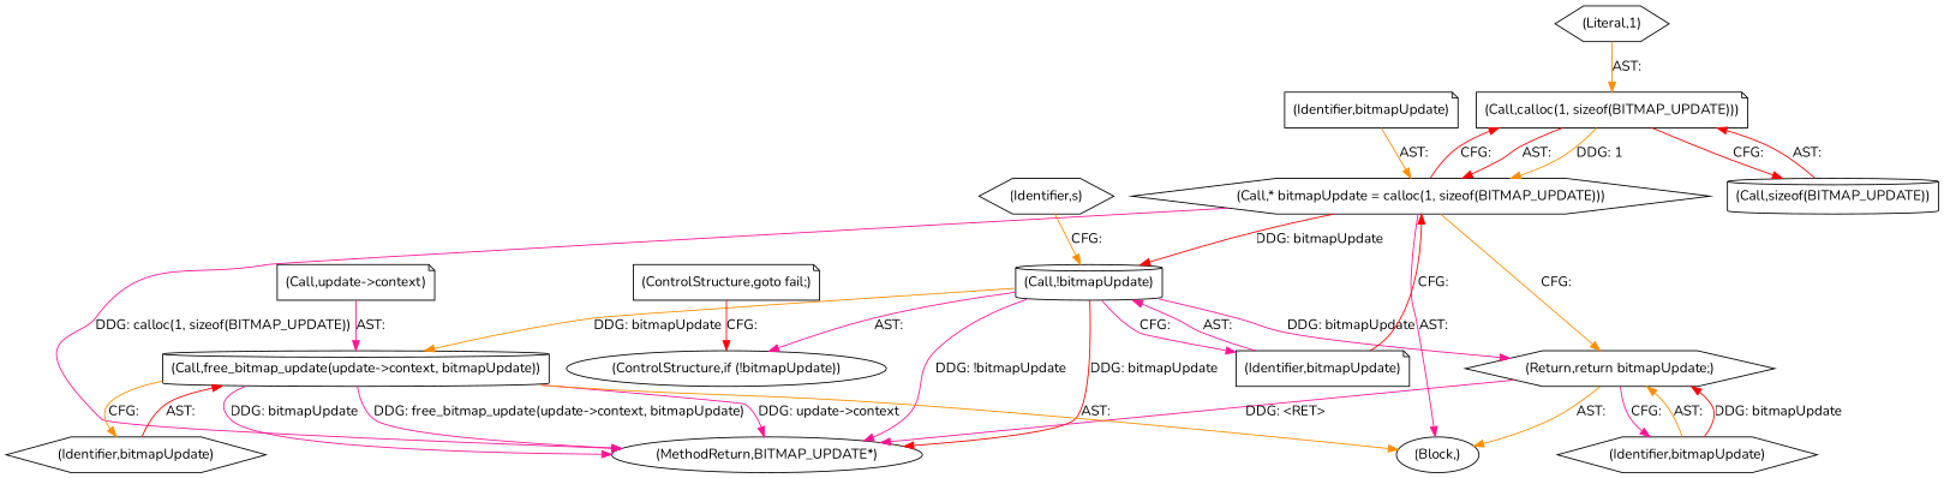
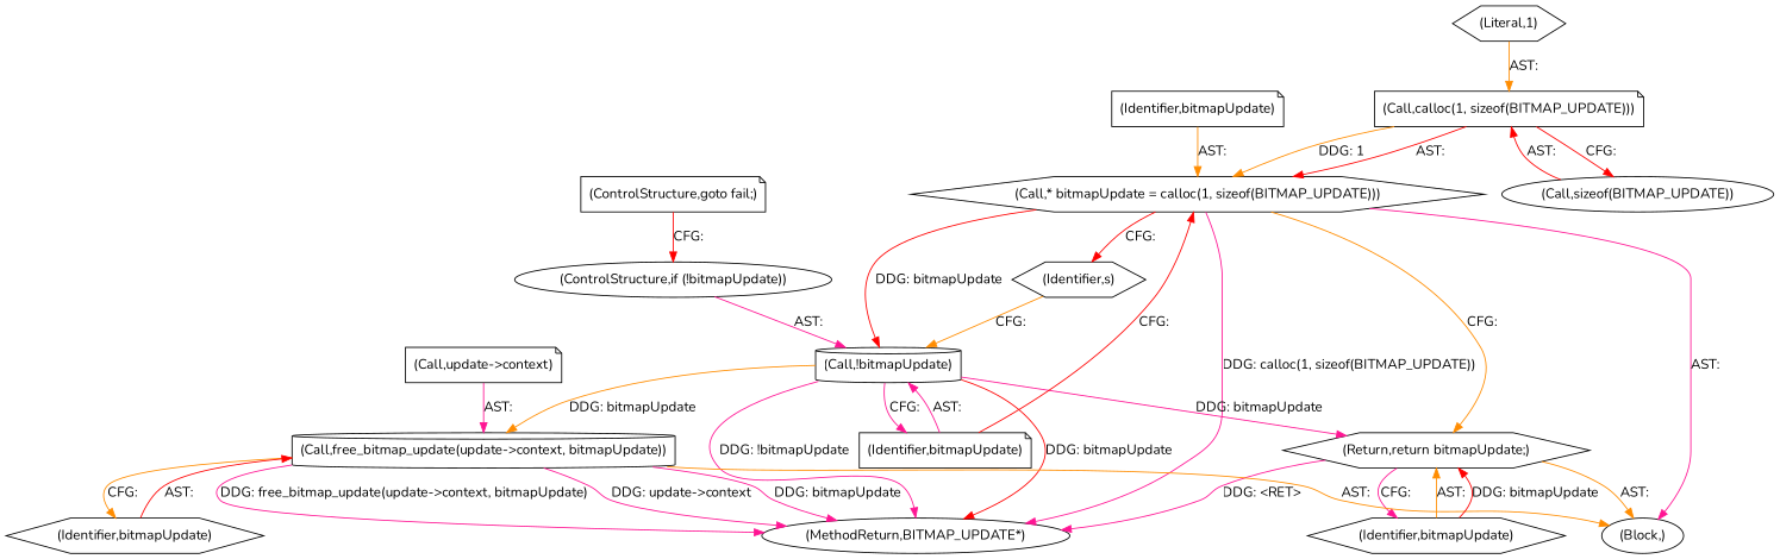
  digraph {
    fontname=Nunito
    node [fontname=Nunito shape=hexagon]
    edge [color=deeppink fontname=Nunito]
    n1 [label="(Call,calloc(1, sizeof(BITMAP_UPDATE)))" shape=note]
    n2 [label="(Call,* bitmapUpdate = calloc(1, sizeof(BITMAP_UPDATE)))"]
-   n3 [label="(Call,sizeof(BITMAP_UPDATE))" shape=cylinder]
+   n3 [label="(Call,sizeof(BITMAP_UPDATE))" shape=ellipse]
    n4 [label="(Call,!bitmapUpdate)" shape=cylinder]
    n5 [label="(MethodReturn,BITMAP_UPDATE*)" shape=ellipse]
    n6 [label="(Block,)" shape=ellipse]
    n7 [label="(Return,return bitmapUpdate;)"]
    n8 [label="(Call,free_bitmap_update(update->context, bitmapUpdate))" shape=cylinder]
    n9 [label="(Identifier,bitmapUpdate)" shape=note]
    n10 [label="(ControlStructure,if (!bitmapUpdate))" shape=ellipse]
    n11 [label="(Identifier,bitmapUpdate)"]
    n12 [label="(Identifier,bitmapUpdate)"]
    n13 [label="(Call,update->context)" shape=note]
    n14 [label="(Identifier,bitmapUpdate)" shape=note]
    n15 [label="(ControlStructure,goto fail;)" shape=note]
    n16 [label="(Identifier,s)"]
    n17 [label="(Literal,1)"]
    n1 -> n2 [color=red label="AST: "]
    n1 -> n2 [color=darkorange label="DDG: 1"]
    n1 -> n3 [color=red label="CFG: "]
-   n2 -> n1 [color=red label="CFG: "]
+   n2 -> n16 [color=red label="CFG: "]
    n2 -> n4 [color=red label="DDG: bitmapUpdate"]
    n2 -> n5 [label="DDG: calloc(1, sizeof(BITMAP_UPDATE))"]
    n2 -> n6 [label="AST: "]
    n2 -> n7 [color=darkorange label="CFG: "]
    n3 -> n1 [color=red label="AST: "]
    n4 -> n5 [label="DDG: !bitmapUpdate"]
    n4 -> n5 [color=red label="DDG: bitmapUpdate"]
    n4 -> n7 [label="DDG: bitmapUpdate"]
    n4 -> n8 [color=darkorange label="DDG: bitmapUpdate"]
    n4 -> n9 [label="CFG: "]
-   n4 -> n10 [label="AST: "]
+   n10 -> n4 [label="AST: "]
    n7 -> n5 [label="DDG: <RET>"]
    n7 -> n6 [color=darkorange label="AST: "]
    n7 -> n11 [label="CFG: "]
    n8 -> n5 [label="DDG: free_bitmap_update(update->context, bitmapUpdate)"]
    n8 -> n5 [label="DDG: update->context"]
    n8 -> n5 [label="DDG: bitmapUpdate"]
    n8 -> n6 [color=darkorange label="AST: "]
    n8 -> n12 [color=darkorange label="CFG: "]
    n9 -> n2 [color=red label="CFG: "]
    n9 -> n4 [label="AST: "]
    n11 -> n7 [color=darkorange label="AST: "]
    n11 -> n7 [color=red label="DDG: bitmapUpdate"]
    n12 -> n8 [color=red label="AST: "]
    n13 -> n8 [label="AST: "]
    n14 -> n2 [color=darkorange label="AST: "]
    n15 -> n10 [color=red label="CFG: "]
    n16 -> n4 [color=darkorange label="CFG: "]
    n17 -> n1 [color=darkorange label="AST: "]
  }
